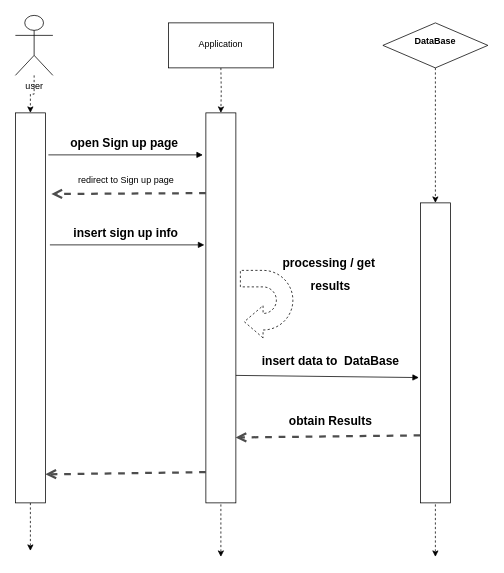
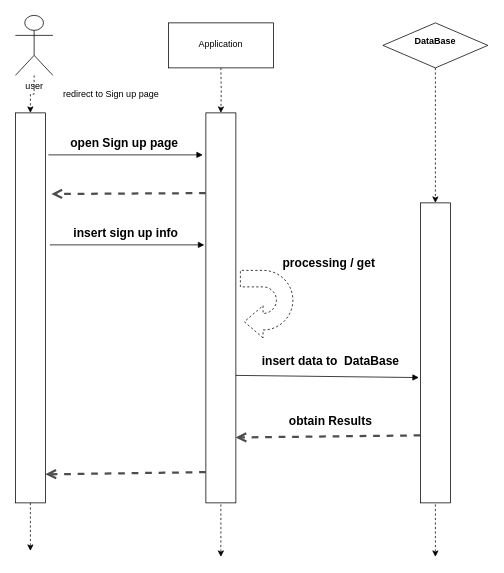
  <mxCell id="0" />
  <mxCell id="1" parent="0" />
  <mxCell id="2" style="edgeStyle=orthogonalEdgeStyle;rounded=0;orthogonalLoop=1;jettySize=auto;html=1;dashed=1;" parent="1" edge="1"><mxGeometry relative="1" as="geometry"><mxPoint x="40" y="734" as="targetPoint" /><mxPoint x="40" y="670" as="sourcePoint" /></mxGeometry></mxCell>
  <mxCell id="3" value="user" style="shape=umlActor;verticalLabelPosition=bottom;verticalAlign=top;html=1;" parent="1" vertex="1"><mxGeometry x="20" y="20" width="50" height="80" as="geometry" /></mxCell>
  <mxCell id="4" style="edgeStyle=orthogonalEdgeStyle;rounded=0;orthogonalLoop=1;jettySize=auto;html=1;dashed=1;" parent="1" edge="1"><mxGeometry relative="1" as="geometry"><mxPoint x="294" y="742" as="targetPoint" /><mxPoint x="294" y="660" as="sourcePoint" /></mxGeometry></mxCell>
  <mxCell id="5" style="edgeStyle=orthogonalEdgeStyle;rounded=0;orthogonalLoop=1;jettySize=auto;html=1;dashed=1;" parent="1" edge="1"><mxGeometry relative="1" as="geometry"><mxPoint x="580" y="742" as="targetPoint" /><mxPoint x="580" y="660" as="sourcePoint" /></mxGeometry></mxCell>
  <mxCell id="6" value="&lt;p style=&quot;margin: 0px ; margin-top: 4px ; text-align: center&quot;&gt;&lt;br&gt;&lt;b&gt;DataBase&lt;/b&gt;&lt;/p&gt;" style="rhombus;verticalAlign=top;align=left;overflow=fill;fontSize=12;fontFamily=Helvetica;html=1;" parent="1" vertex="1"><mxGeometry x="510" y="30" width="140" height="60" as="geometry" /></mxCell>
  <mxCell id="7" value="" style="html=1;points=[];perimeter=orthogonalPerimeter;" parent="1" vertex="1"><mxGeometry x="20" y="150" width="40" height="520" as="geometry" /></mxCell>
  <mxCell id="8" style="edgeStyle=orthogonalEdgeStyle;rounded=0;orthogonalLoop=1;jettySize=auto;html=1;dashed=1;" parent="1" source="3" target="7" edge="1"><mxGeometry relative="1" as="geometry"><mxPoint x="40" y="624" as="targetPoint" /><mxPoint x="40" y="100" as="sourcePoint" /></mxGeometry></mxCell>
  <mxCell id="9" value="" style="html=1;points=[];perimeter=orthogonalPerimeter;" parent="1" vertex="1"><mxGeometry x="274" y="150" width="40" height="520" as="geometry" /></mxCell>
  <mxCell id="10" style="edgeStyle=orthogonalEdgeStyle;rounded=0;orthogonalLoop=1;jettySize=auto;html=1;dashed=1;" parent="1" target="9" edge="1"><mxGeometry relative="1" as="geometry"><mxPoint x="294" y="632" as="targetPoint" /><mxPoint x="294" y="90" as="sourcePoint" /></mxGeometry></mxCell>
  <mxCell id="11" value="" style="html=1;points=[];perimeter=orthogonalPerimeter;" parent="1" vertex="1"><mxGeometry x="560" y="270" width="40" height="400" as="geometry" /></mxCell>
  <mxCell id="12" style="edgeStyle=orthogonalEdgeStyle;rounded=0;orthogonalLoop=1;jettySize=auto;html=1;dashed=1;" parent="1" source="6" target="11" edge="1"><mxGeometry relative="1" as="geometry"><mxPoint x="580" y="632" as="targetPoint" /><mxPoint x="580" y="90" as="sourcePoint" /></mxGeometry></mxCell>
  <mxCell id="13" value="" style="html=1;verticalAlign=bottom;endArrow=block;" parent="1" edge="1"><mxGeometry width="80" relative="1" as="geometry"><mxPoint x="64" y="206" as="sourcePoint" /><mxPoint x="270" y="206" as="targetPoint" /></mxGeometry></mxCell>
  <mxCell id="14" value="&lt;h6&gt;open Sign up page&lt;/h6&gt;" style="text;strokeColor=none;fillColor=none;html=1;fontSize=24;fontStyle=1;verticalAlign=middle;align=center;" parent="1" vertex="1"><mxGeometry x="120" y="170" width="90" height="40" as="geometry" /></mxCell>
  <mxCell id="15" value="" style="html=1;shadow=0;dashed=1;align=center;verticalAlign=middle;shape=mxgraph.arrows2.uTurnArrow;dy=11;arrowHead=43;dx2=25;rotation=-180;" parent="1" vertex="1"><mxGeometry x="320" y="360" width="70" height="90" as="geometry" /></mxCell>
  <mxCell id="16" value="&lt;h6&gt;processing / get&amp;nbsp;&lt;/h6&gt;" style="text;strokeColor=none;fillColor=none;html=1;fontSize=24;fontStyle=1;verticalAlign=middle;align=center;rounded=1;" parent="1" vertex="1"><mxGeometry x="390" y="330" width="100" height="40" as="geometry" /></mxCell>
  <mxCell id="17" value="" style="html=1;verticalAlign=bottom;endArrow=block;exitX=1.1;exitY=0.154;exitDx=0;exitDy=0;exitPerimeter=0;entryX=-0.05;entryY=0.439;entryDx=0;entryDy=0;entryPerimeter=0;" parent="1" edge="1"><mxGeometry width="80" relative="1" as="geometry"><mxPoint x="314" y="500.04" as="sourcePoint" /><mxPoint x="558" y="502.92" as="targetPoint" /></mxGeometry></mxCell>
  <mxCell id="18" value="&lt;h6&gt;insert data to&amp;nbsp; DataBase&lt;/h6&gt;" style="text;strokeColor=none;fillColor=none;html=1;fontSize=24;fontStyle=1;verticalAlign=middle;align=center;" parent="1" vertex="1"><mxGeometry x="390" y="460" width="100" height="40" as="geometry" /></mxCell>
  <mxCell id="19" value="&lt;p style=&quot;margin: 0px ; margin-top: 4px ; text-align: center&quot;&gt;&lt;br&gt;&lt;/p&gt;&lt;p style=&quot;margin: 0px ; margin-top: 4px ; text-align: center&quot;&gt;Application&lt;/p&gt;" style="verticalAlign=top;align=left;overflow=fill;fontSize=12;fontFamily=Helvetica;html=1;" vertex="1" parent="1"><mxGeometry x="224" y="30" width="140" height="60" as="geometry" /></mxCell>
  <mxCell id="20" value="" style="html=1;verticalAlign=bottom;endArrow=open;dashed=1;endSize=8;entryX=1.1;entryY=0.393;entryDx=0;entryDy=0;entryPerimeter=0;spacingTop=10;strokeWidth=3;strokeColor=#4D4D4D;" edge="1" parent="1"><mxGeometry relative="1" as="geometry"><mxPoint x="274" y="257" as="sourcePoint" /><mxPoint x="68" y="258.13" as="targetPoint" /></mxGeometry></mxCell>
- <mxCell id="21" value="redirect to Sign up page&amp;nbsp;" style="text;html=1;align=center;verticalAlign=middle;resizable=0;points=[];autosize=1;" vertex="1" parent="1"><mxGeometry x="94" y="230" width="150" height="20" as="geometry" /></mxCell>
- <mxCell id="22" value="&lt;span style=&quot;font-size: 16.08px ; font-weight: 700&quot;&gt;results&lt;/span&gt;" style="text;html=1;align=center;verticalAlign=middle;resizable=0;points=[];autosize=1;" vertex="1" parent="1"><mxGeometry x="405" y="370" width="70" height="20" as="geometry" /></mxCell>
+ <mxCell id="21" value="redirect to Sign up page&amp;nbsp;" style="text;html=1;align=center;verticalAlign=middle;resizable=0;points=[];autosize=1;" vertex="1" parent="1"><mxGeometry x="74" y="115" width="150" height="20" as="geometry" /></mxCell>
  <mxCell id="23" value="" style="html=1;verticalAlign=bottom;endArrow=open;dashed=1;endSize=8;entryX=0.99;entryY=0.807;entryDx=0;entryDy=0;entryPerimeter=0;spacingTop=10;strokeWidth=3;strokeColor=#4D4D4D;" edge="1" parent="1"><mxGeometry relative="1" as="geometry"><mxPoint x="560" y="580" as="sourcePoint" /><mxPoint x="313.6" y="582.8" as="targetPoint" /></mxGeometry></mxCell>
  <mxCell id="24" value="&lt;h6&gt;obtain Results&lt;/h6&gt;" style="text;strokeColor=none;fillColor=none;html=1;fontSize=24;fontStyle=1;verticalAlign=middle;align=center;" vertex="1" parent="1"><mxGeometry x="390" y="541" width="100" height="40" as="geometry" /></mxCell>
  <mxCell id="25" value="" style="html=1;verticalAlign=bottom;endArrow=open;dashed=1;endSize=8;spacingTop=10;strokeWidth=3;strokeColor=#4D4D4D;" edge="1" parent="1"><mxGeometry relative="1" as="geometry"><mxPoint x="274" y="629" as="sourcePoint" /><mxPoint x="60" y="632" as="targetPoint" /></mxGeometry></mxCell>
  <mxCell id="26" value="" style="html=1;verticalAlign=bottom;endArrow=block;" edge="1" parent="1"><mxGeometry width="80" relative="1" as="geometry"><mxPoint x="66" y="326" as="sourcePoint" /><mxPoint x="272" y="326" as="targetPoint" /></mxGeometry></mxCell>
  <mxCell id="27" value="&lt;h6&gt;insert sign up info&lt;/h6&gt;" style="text;strokeColor=none;fillColor=none;html=1;fontSize=24;fontStyle=1;verticalAlign=middle;align=center;" vertex="1" parent="1"><mxGeometry x="122" y="290" width="90" height="40" as="geometry" /></mxCell>
